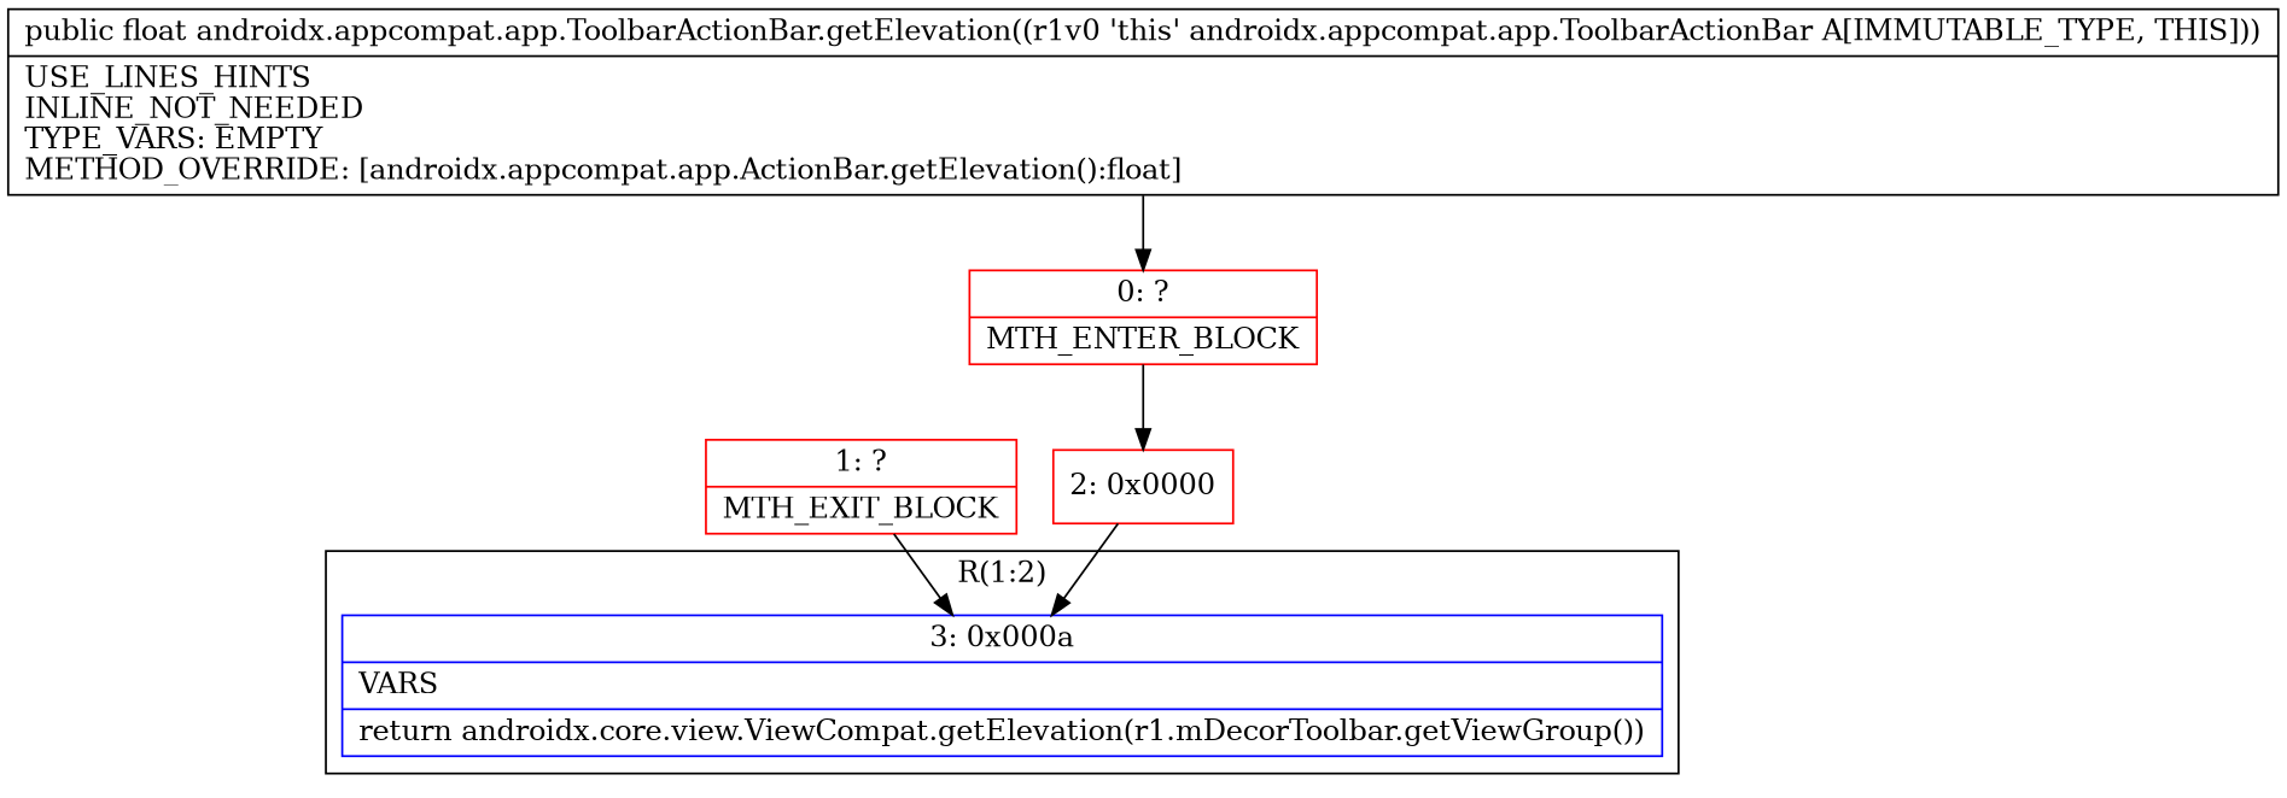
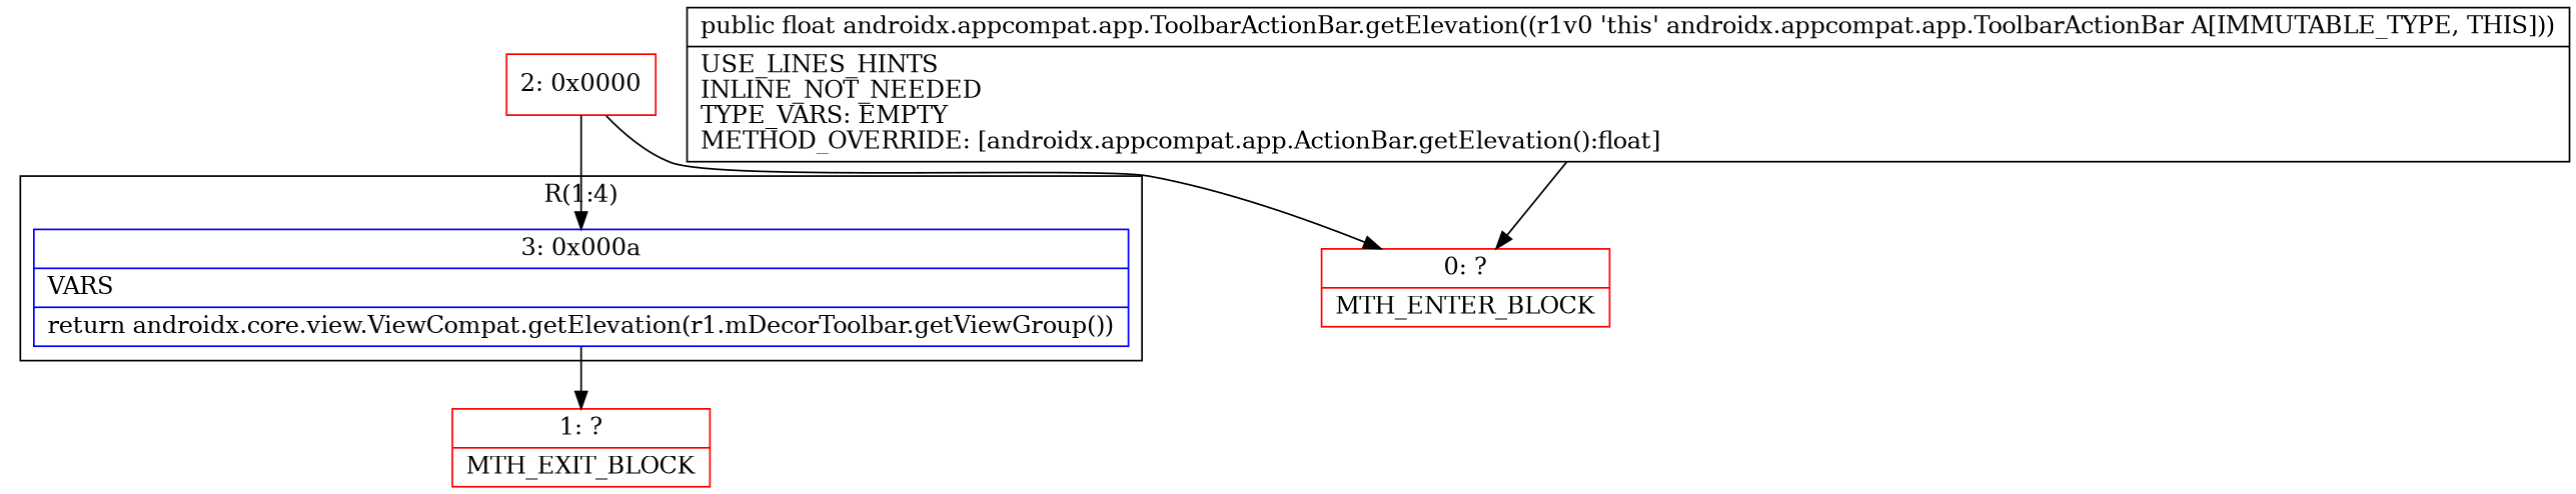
  digraph {
    node [color=red shape=record]
    n1 [color=blue label="{3\:\ 0x000a|VARS\l|return androidx.core.view.ViewCompat.getElevation(r1.mDecorToolbar.getViewGroup())\l}"]
    n2 [label="{1\:\ ?|MTH_EXIT_BLOCK\l}"]
    n3 [label="{0\:\ ?|MTH_ENTER_BLOCK\l}"]
    n4 [label="{2\:\ 0x0000}"]
    n5 [label="{public float androidx.appcompat.app.ToolbarActionBar.getElevation((r1v0 'this' androidx.appcompat.app.ToolbarActionBar A[IMMUTABLE_TYPE, THIS]))  | USE_LINES_HINTS\lINLINE_NOT_NEEDED\lTYPE_VARS: EMPTY\lMETHOD_OVERRIDE: [androidx.appcompat.app.ActionBar.getElevation():float]\l}" color=""]
    subgraph cluster_1 {
-     label="R(1:2)"
+     label="R(1:4)"
      n1
    }
-   n2 -> n1
-   n3 -> n4
+   n1 -> n2
+   n4 -> n3
    n4 -> n1
    n5 -> n3
  }
